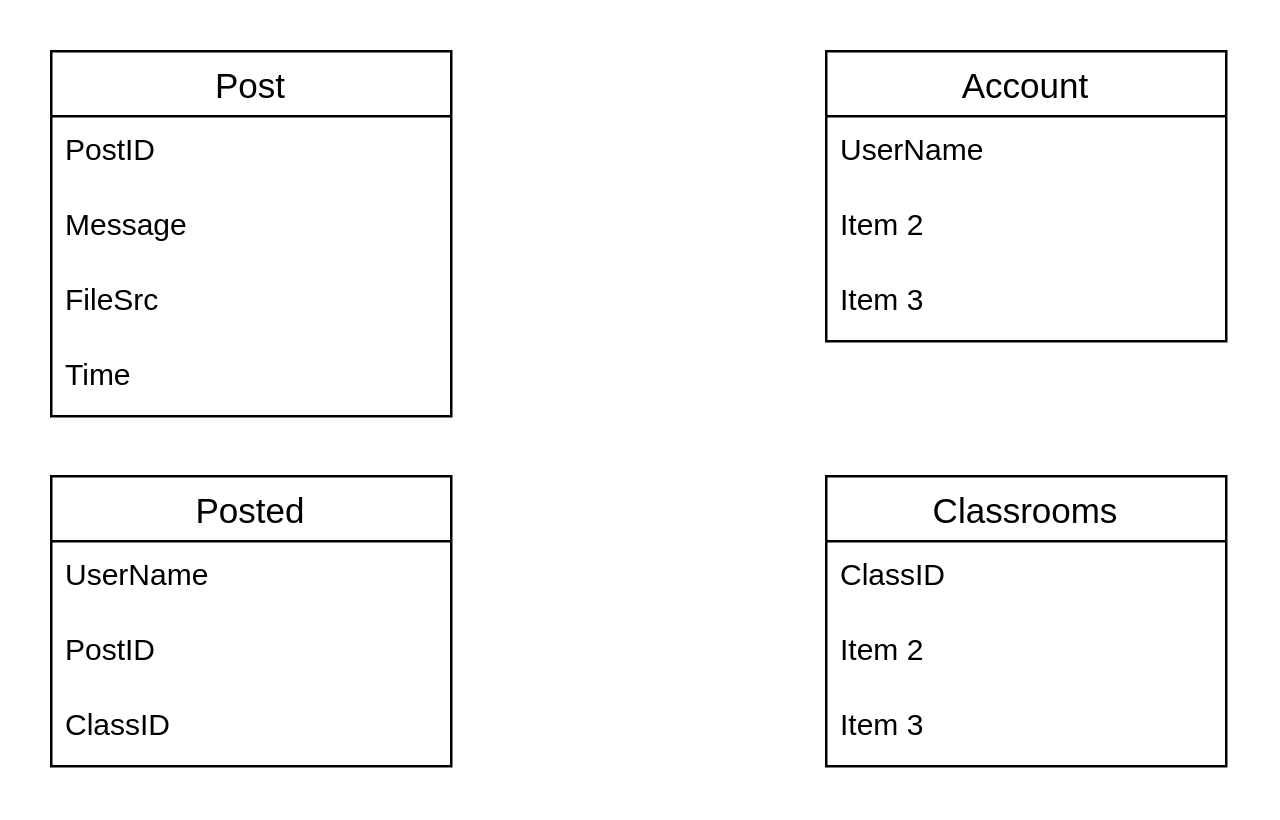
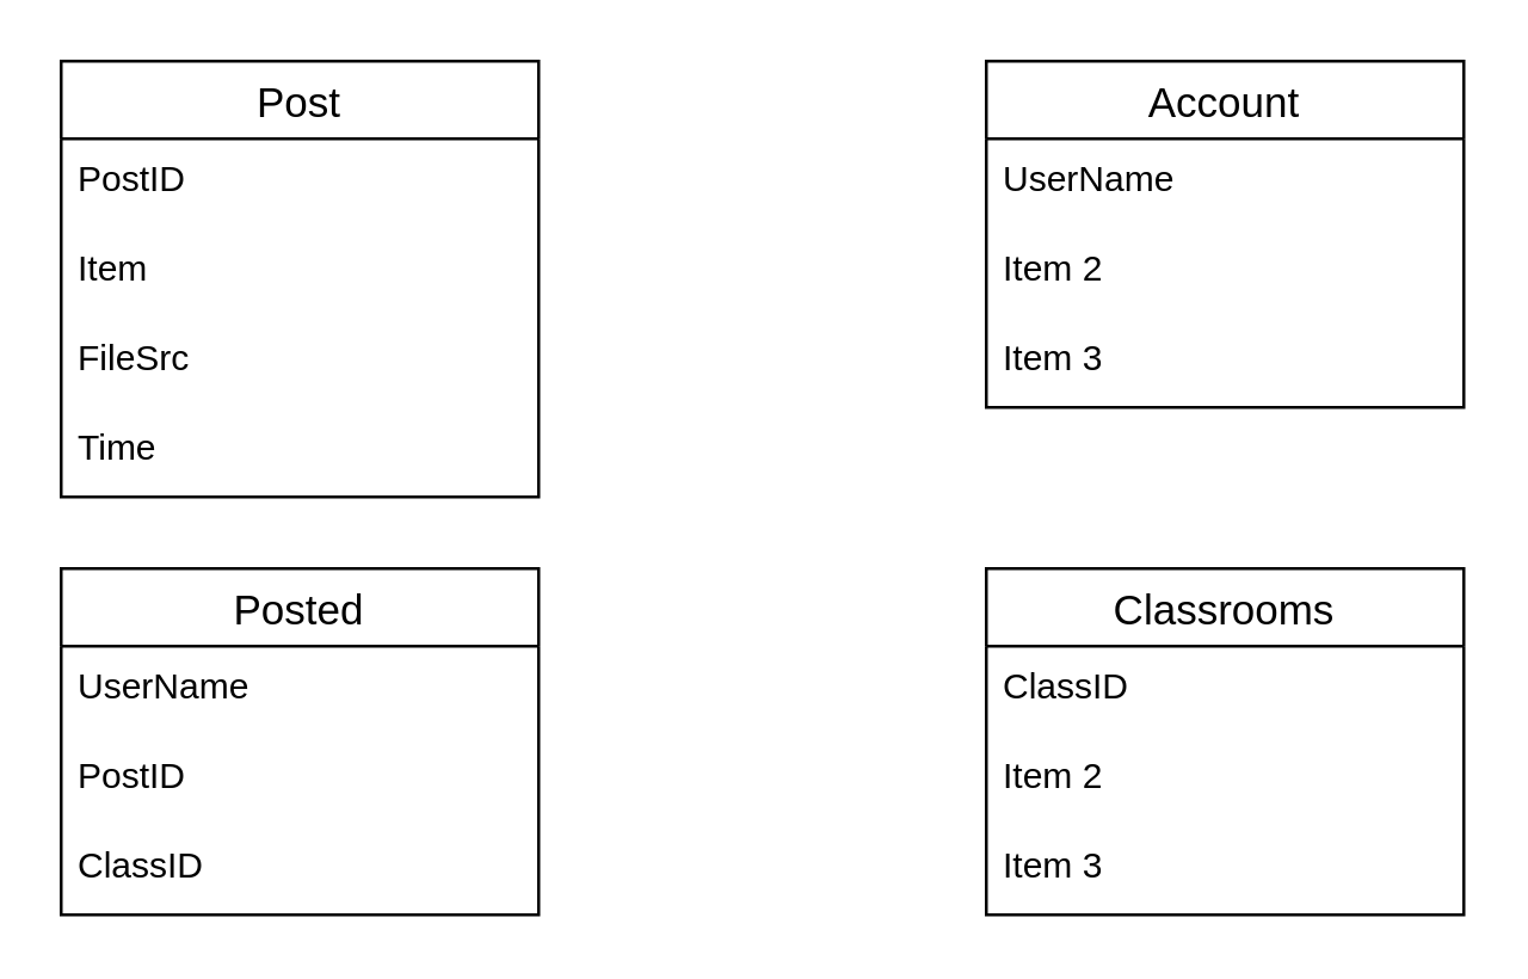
  <mxCell id="0" />
  <mxCell id="1" parent="0" />
  <mxCell id="2" value="Post" style="swimlane;fontStyle=0;childLayout=stackLayout;horizontal=1;startSize=26;horizontalStack=0;resizeParent=1;resizeParentMax=0;resizeLast=0;collapsible=1;marginBottom=0;align=center;fontSize=14;" parent="1" vertex="1"><mxGeometry x="20" y="20" width="160" height="146" as="geometry" /></mxCell>
  <mxCell id="3" value="PostID" style="text;strokeColor=none;fillColor=none;spacingLeft=4;spacingRight=4;overflow=hidden;rotatable=0;points=[[0,0.5],[1,0.5]];portConstraint=eastwest;fontSize=12;" parent="2" vertex="1"><mxGeometry y="26" width="160" height="30" as="geometry" /></mxCell>
- <mxCell id="4" value="Message" style="text;strokeColor=none;fillColor=none;spacingLeft=4;spacingRight=4;overflow=hidden;rotatable=0;points=[[0,0.5],[1,0.5]];portConstraint=eastwest;fontSize=12;" parent="2" vertex="1"><mxGeometry y="56" width="160" height="30" as="geometry" /></mxCell>
+ <mxCell id="4" value="Item" style="text;strokeColor=none;fillColor=none;spacingLeft=4;spacingRight=4;overflow=hidden;rotatable=0;points=[[0,0.5],[1,0.5]];portConstraint=eastwest;fontSize=12;" parent="2" vertex="1"><mxGeometry y="56" width="160" height="30" as="geometry" /></mxCell>
  <mxCell id="5" value="FileSrc" style="text;strokeColor=none;fillColor=none;spacingLeft=4;spacingRight=4;overflow=hidden;rotatable=0;points=[[0,0.5],[1,0.5]];portConstraint=eastwest;fontSize=12;" parent="2" vertex="1"><mxGeometry y="86" width="160" height="30" as="geometry" /></mxCell>
  <mxCell id="6" value="Time" style="text;strokeColor=none;fillColor=none;spacingLeft=4;spacingRight=4;overflow=hidden;rotatable=0;points=[[0,0.5],[1,0.5]];portConstraint=eastwest;fontSize=12;" vertex="1" parent="2"><mxGeometry y="116" width="160" height="30" as="geometry" /></mxCell>
  <mxCell id="7" value="Account" style="swimlane;fontStyle=0;childLayout=stackLayout;horizontal=1;startSize=26;horizontalStack=0;resizeParent=1;resizeParentMax=0;resizeLast=0;collapsible=1;marginBottom=0;align=center;fontSize=14;" parent="1" vertex="1"><mxGeometry x="330" y="20" width="160" height="116" as="geometry" /></mxCell>
  <mxCell id="8" value="UserName" style="text;strokeColor=none;fillColor=none;spacingLeft=4;spacingRight=4;overflow=hidden;rotatable=0;points=[[0,0.5],[1,0.5]];portConstraint=eastwest;fontSize=12;" parent="7" vertex="1"><mxGeometry y="26" width="160" height="30" as="geometry" /></mxCell>
  <mxCell id="9" value="Item 2" style="text;strokeColor=none;fillColor=none;spacingLeft=4;spacingRight=4;overflow=hidden;rotatable=0;points=[[0,0.5],[1,0.5]];portConstraint=eastwest;fontSize=12;" parent="7" vertex="1"><mxGeometry y="56" width="160" height="30" as="geometry" /></mxCell>
  <mxCell id="10" value="Item 3" style="text;strokeColor=none;fillColor=none;spacingLeft=4;spacingRight=4;overflow=hidden;rotatable=0;points=[[0,0.5],[1,0.5]];portConstraint=eastwest;fontSize=12;" parent="7" vertex="1"><mxGeometry y="86" width="160" height="30" as="geometry" /></mxCell>
  <mxCell id="11" value="Posted" style="swimlane;fontStyle=0;childLayout=stackLayout;horizontal=1;startSize=26;horizontalStack=0;resizeParent=1;resizeParentMax=0;resizeLast=0;collapsible=1;marginBottom=0;align=center;fontSize=14;" vertex="1" parent="1"><mxGeometry x="20" y="190" width="160" height="116" as="geometry" /></mxCell>
  <mxCell id="12" value="UserName" style="text;strokeColor=none;fillColor=none;spacingLeft=4;spacingRight=4;overflow=hidden;rotatable=0;points=[[0,0.5],[1,0.5]];portConstraint=eastwest;fontSize=12;" vertex="1" parent="11"><mxGeometry y="26" width="160" height="30" as="geometry" /></mxCell>
  <mxCell id="13" value="PostID" style="text;strokeColor=none;fillColor=none;spacingLeft=4;spacingRight=4;overflow=hidden;rotatable=0;points=[[0,0.5],[1,0.5]];portConstraint=eastwest;fontSize=12;" vertex="1" parent="11"><mxGeometry y="56" width="160" height="30" as="geometry" /></mxCell>
  <mxCell id="14" value="ClassID" style="text;strokeColor=none;fillColor=none;spacingLeft=4;spacingRight=4;overflow=hidden;rotatable=0;points=[[0,0.5],[1,0.5]];portConstraint=eastwest;fontSize=12;" vertex="1" parent="11"><mxGeometry y="86" width="160" height="30" as="geometry" /></mxCell>
  <mxCell id="15" value="Classrooms" style="swimlane;fontStyle=0;childLayout=stackLayout;horizontal=1;startSize=26;horizontalStack=0;resizeParent=1;resizeParentMax=0;resizeLast=0;collapsible=1;marginBottom=0;align=center;fontSize=14;" vertex="1" parent="1"><mxGeometry x="330" y="190" width="160" height="116" as="geometry" /></mxCell>
  <mxCell id="16" value="ClassID" style="text;strokeColor=none;fillColor=none;spacingLeft=4;spacingRight=4;overflow=hidden;rotatable=0;points=[[0,0.5],[1,0.5]];portConstraint=eastwest;fontSize=12;" vertex="1" parent="15"><mxGeometry y="26" width="160" height="30" as="geometry" /></mxCell>
  <mxCell id="17" value="Item 2" style="text;strokeColor=none;fillColor=none;spacingLeft=4;spacingRight=4;overflow=hidden;rotatable=0;points=[[0,0.5],[1,0.5]];portConstraint=eastwest;fontSize=12;" vertex="1" parent="15"><mxGeometry y="56" width="160" height="30" as="geometry" /></mxCell>
  <mxCell id="18" value="Item 3" style="text;strokeColor=none;fillColor=none;spacingLeft=4;spacingRight=4;overflow=hidden;rotatable=0;points=[[0,0.5],[1,0.5]];portConstraint=eastwest;fontSize=12;" vertex="1" parent="15"><mxGeometry y="86" width="160" height="30" as="geometry" /></mxCell>
